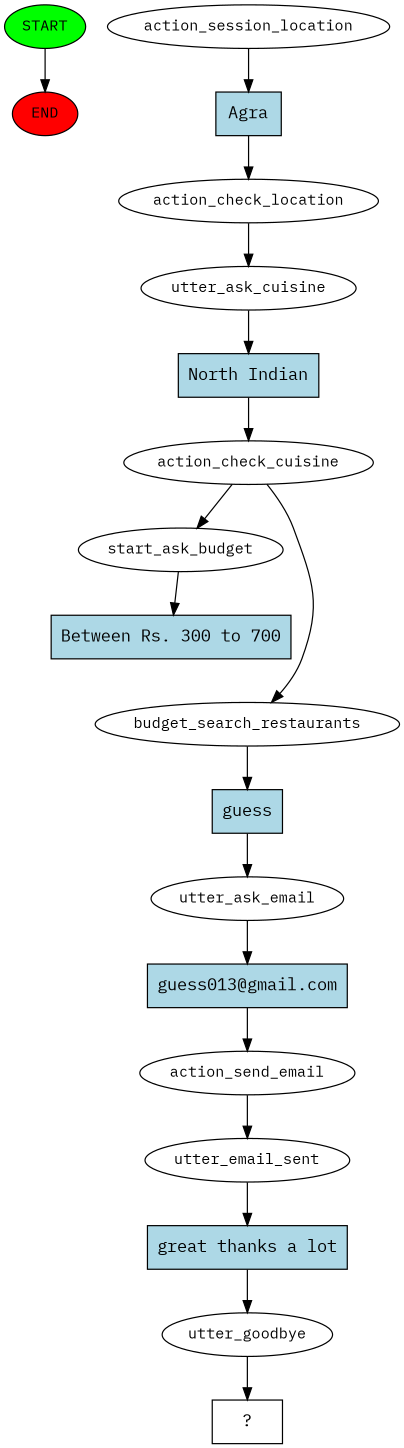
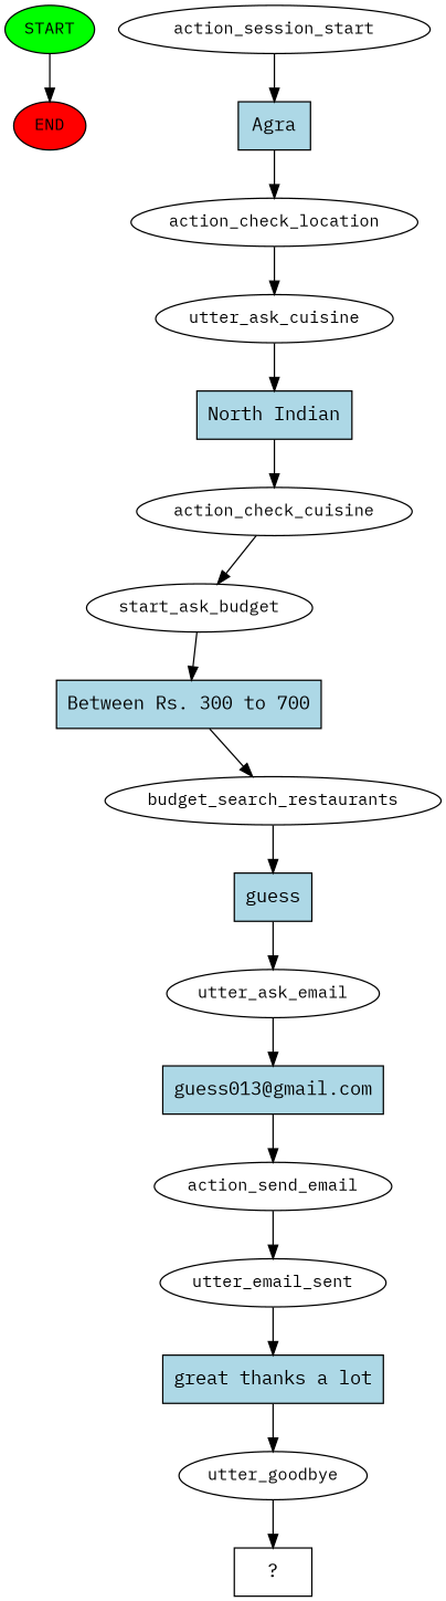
  digraph {
    fontname="IBM Plex Mono"
    node [fontname="IBM Plex Mono" fontsize=12]
    edge [fontname="IBM Plex Mono"]
    n1 [fillcolor=green label=START style=filled]
    n2 [fillcolor=red label=END style=filled]
-   n3 [label=action_session_location]
+   n3 [label=action_session_start]
    n4 [fillcolor=lightblue label=Agra shape=rect style=filled fontsize=""]
    n5 [label=action_check_location]
    n6 [label=utter_ask_cuisine]
    n7 [fillcolor=lightblue label="North Indian" shape=rect style=filled fontsize=""]
    n8 [label=action_check_cuisine]
    n9 [label=start_ask_budget]
    n10 [fillcolor=lightblue label="Between Rs. 300 to 700" shape=rect style=filled fontsize=""]
    n11 [label=budget_search_restaurants]
    n12 [fillcolor=lightblue label=guess shape=rect style=filled fontsize=""]
    n13 [label=utter_ask_email]
    n14 [fillcolor=lightblue label="guess013@gmail.com" shape=rect style=filled fontsize=""]
    n15 [label=action_send_email]
    n16 [label=utter_email_sent]
    n17 [fillcolor=lightblue label="great thanks a lot" shape=rect style=filled fontsize=""]
    n18 [label=utter_goodbye]
    n19 [label="  ?  " shape=rect fontsize=""]
    n1 -> n2
    n3 -> n4
    n4 -> n5
    n5 -> n6
    n6 -> n7
    n7 -> n8
    n8 -> n9
    n9 -> n10
-   n8 -> n11
+   n10 -> n11
    n11 -> n12
    n12 -> n13
    n13 -> n14
    n14 -> n15
    n15 -> n16
    n16 -> n17
    n17 -> n18
    n18 -> n19
  }
